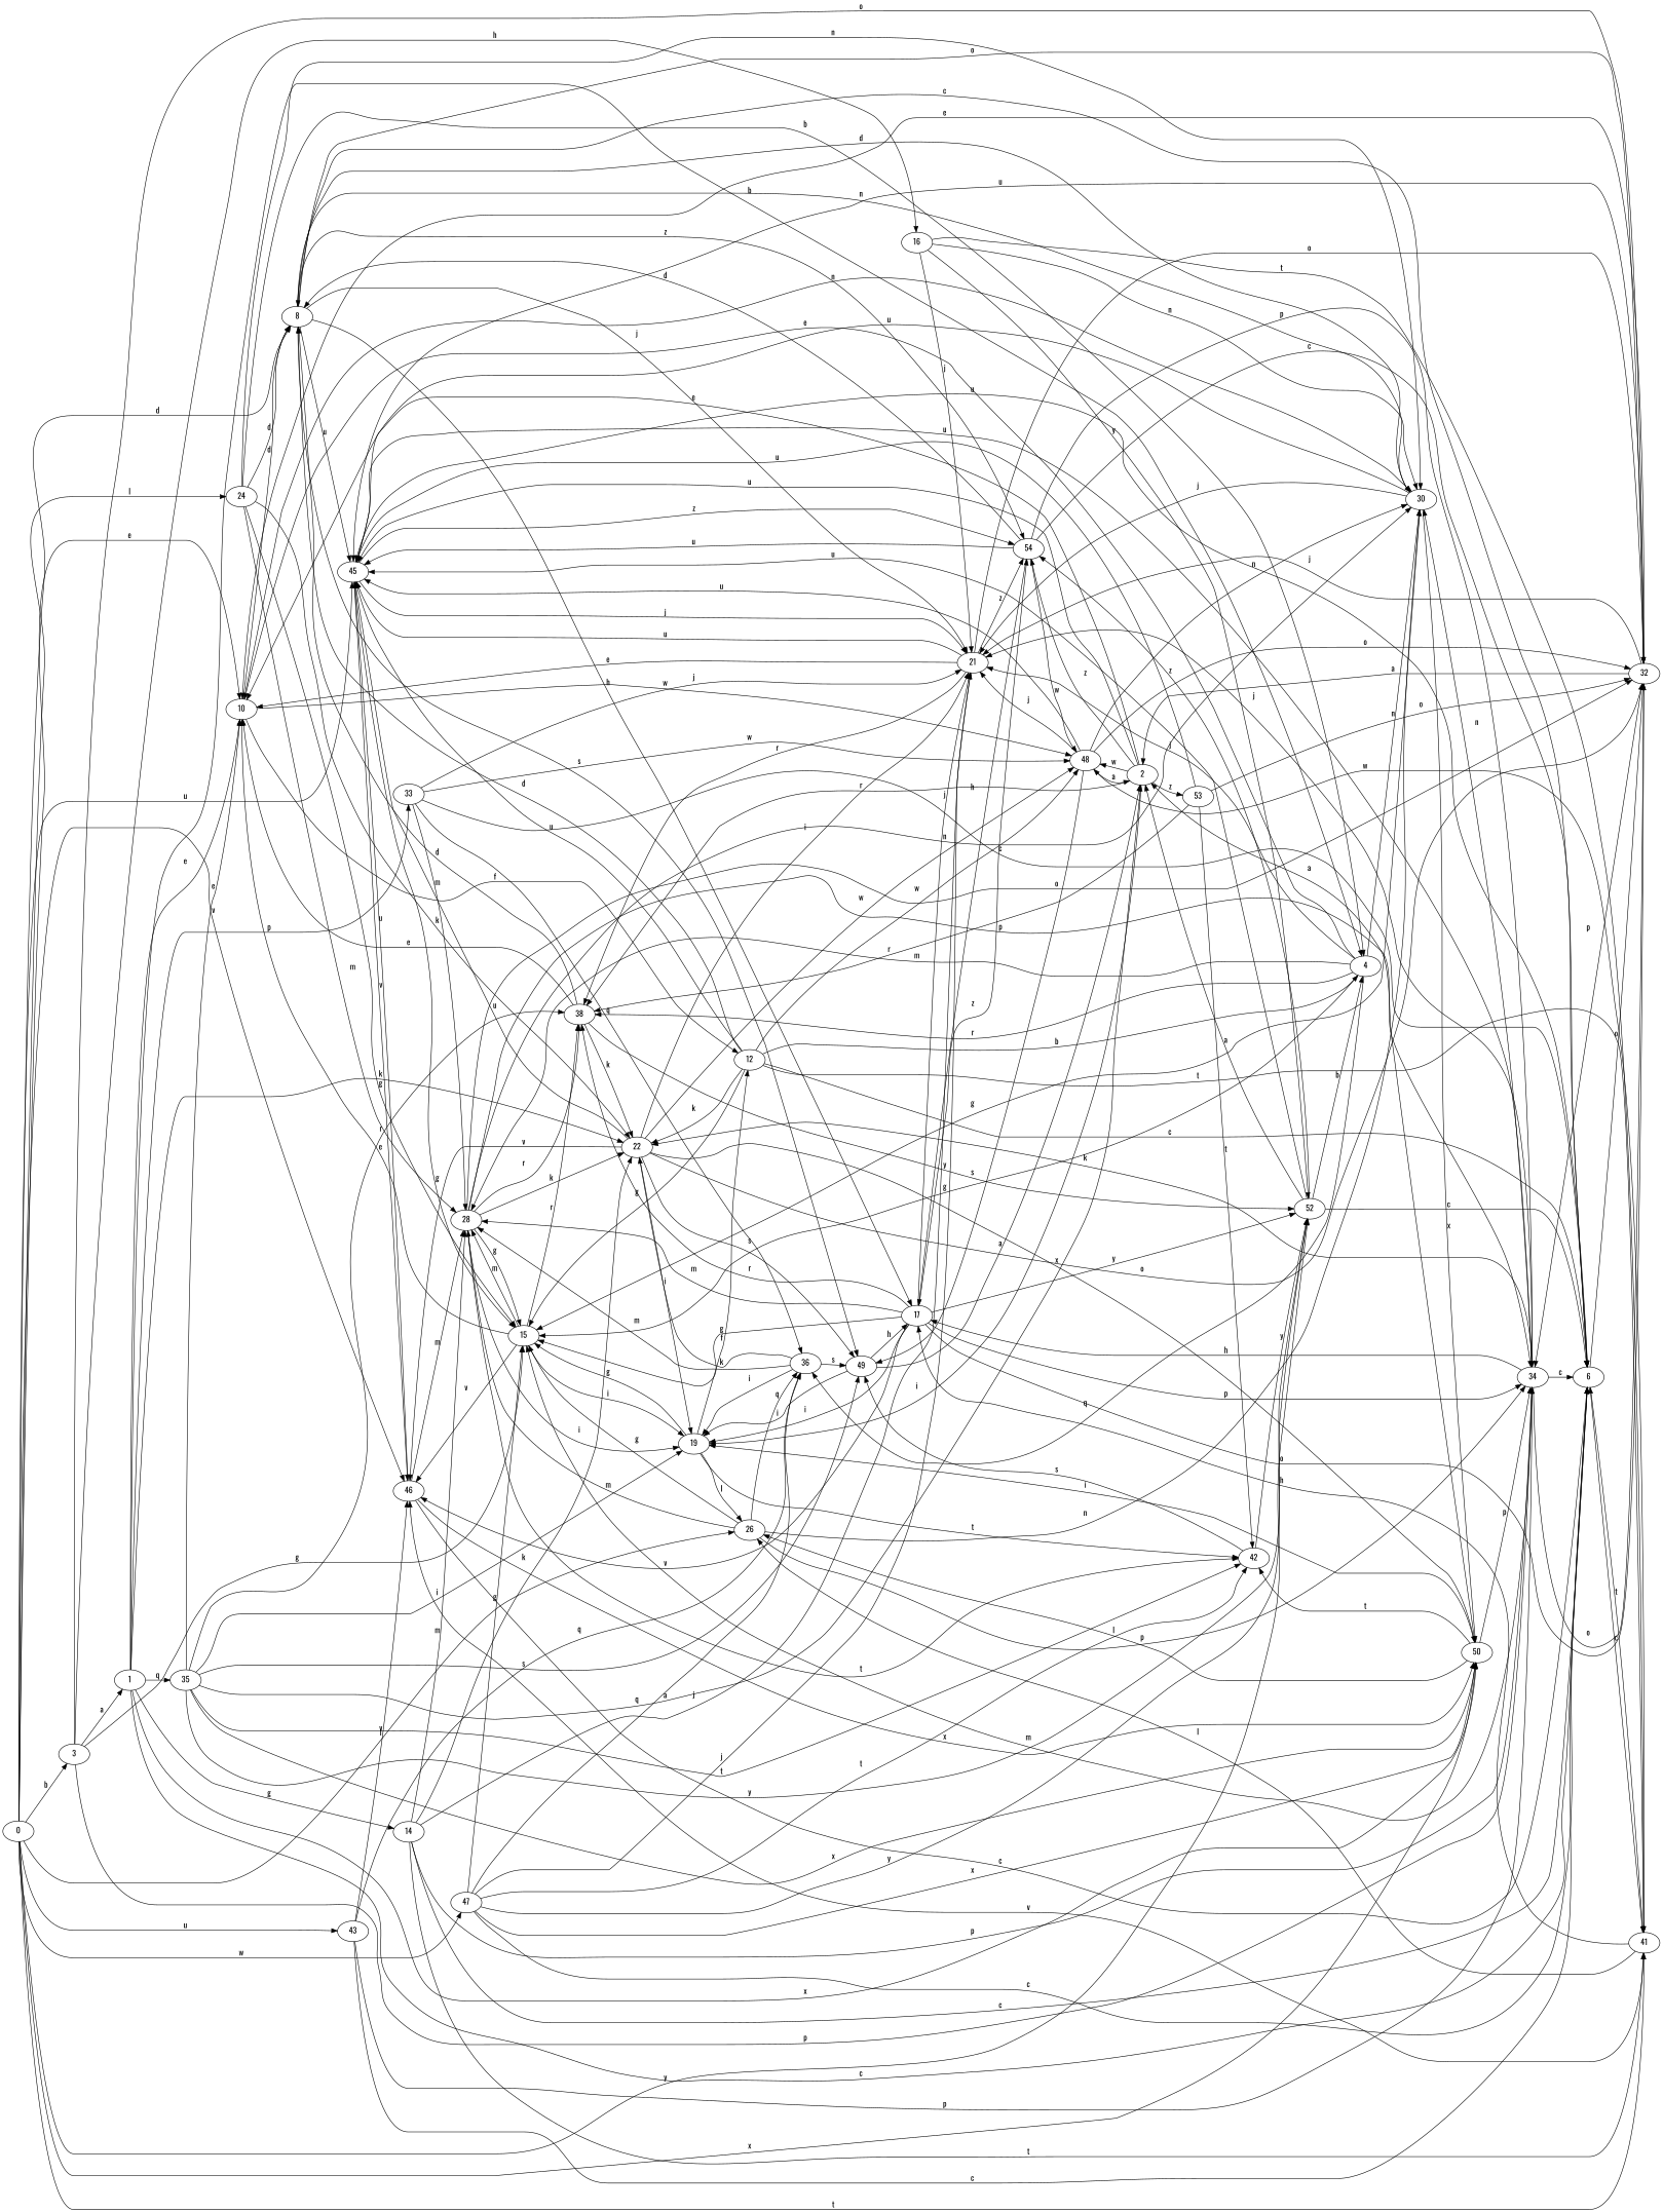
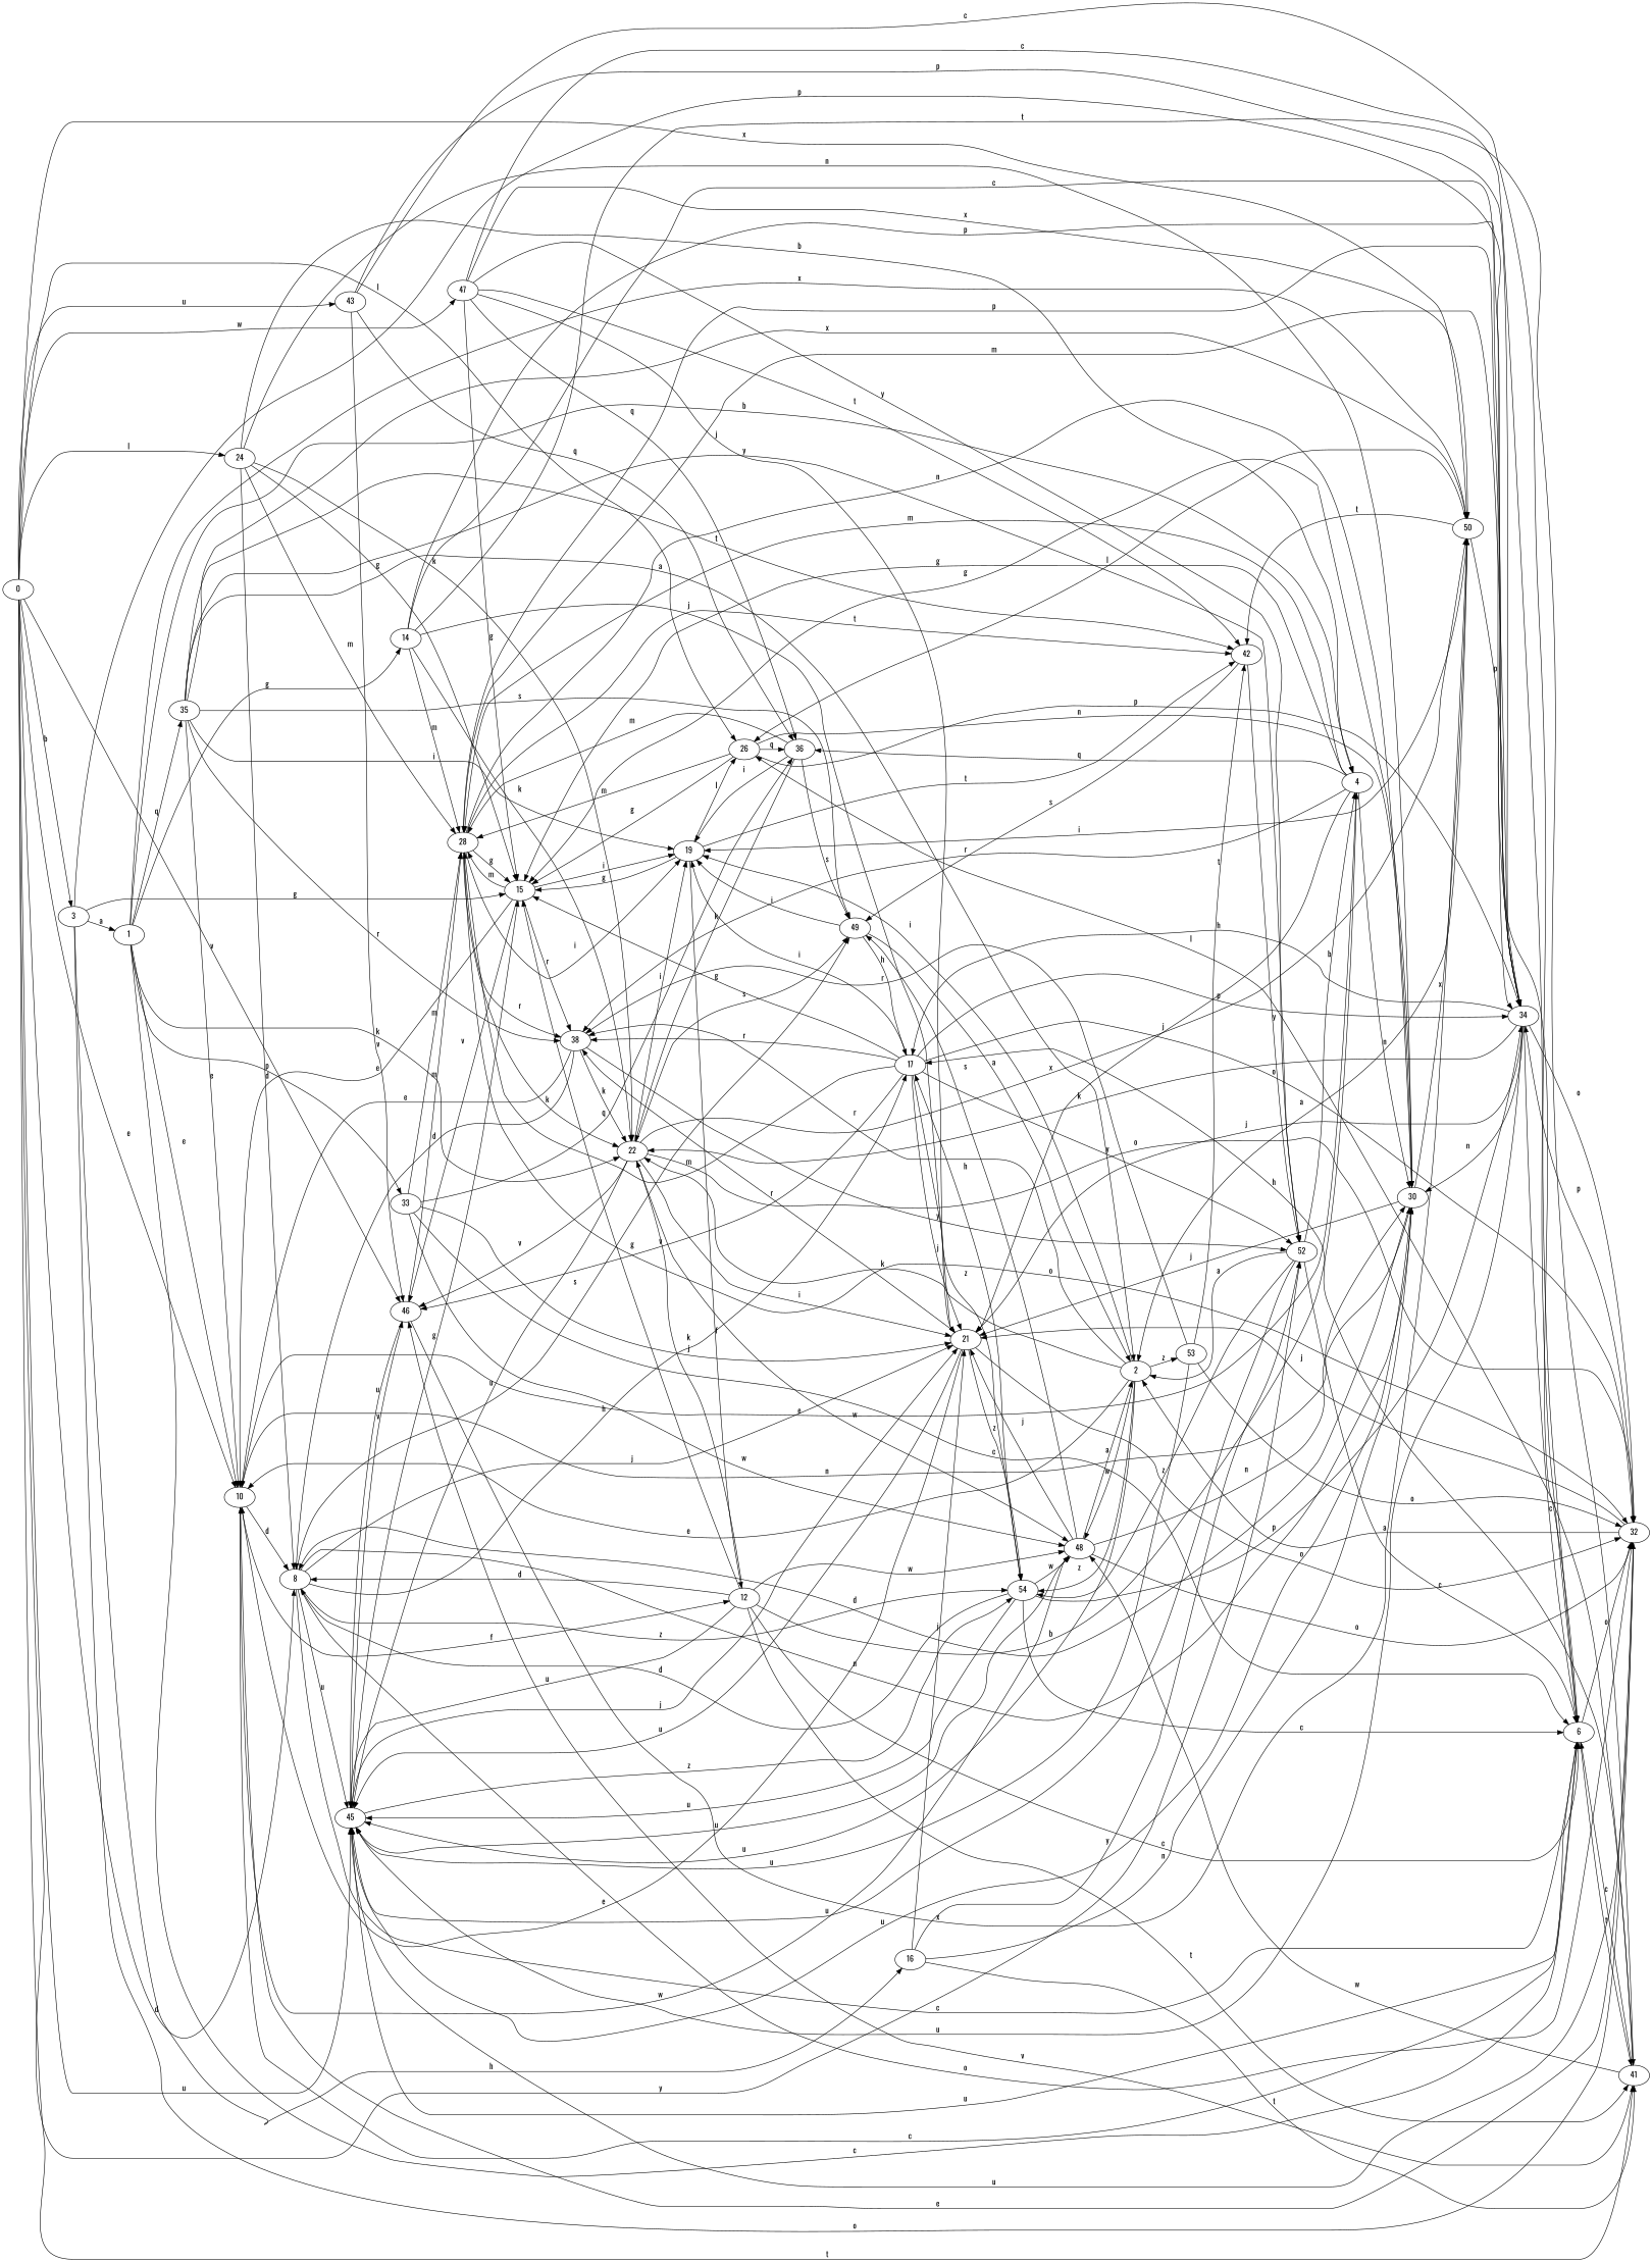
  strict digraph {
    fontname=Oswald
    rankdir=LR
    node [fontname=Oswald]
    edge [fontname=Oswald]
    0
    3
    8
    10
    24
    26
    41
    43
    45
    46
    47
    50
    52
    1
    15
    16
    32
    34
    6
    54
    21
    30
    17
    n24 [label=49]
    48
    12
    4
    22
    28
    36
    42
    2
    19
    14
    33
    35
    38
    53
    0 -> 3 [label=b]
    0 -> 8 [label=d]
    0 -> 10 [label=e]
    0 -> 24 [label=l]
    0 -> 26 [label=l]
    0 -> 41 [label=t]
    0 -> 43 [label=u]
    0 -> 45 [label=u]
    0 -> 46 [label=v]
    0 -> 47 [label=w]
    0 -> 50 [label=x]
    0 -> 52 [label=y]
    3 -> 1 [label=a]
    3 -> 15 [label=g]
    3 -> 16 [label=h]
    3 -> 32 [label=o]
    3 -> 34 [label=p]
    8 -> 45 [label=u]
    8 -> 32 [label=o]
    8 -> 6 [label=c]
    8 -> 54 [label=z]
    8 -> 21 [label=j]
    8 -> 30 [label=n]
    8 -> 17 [label=h]
    8 -> n24 [label=s]
    10 -> 8 [label=d]
    10 -> 30 [label=n]
    10 -> 48 [label=w]
    10 -> 12 [label=f]
    24 -> 8 [label=d]
    24 -> 15 [label=g]
    24 -> 30 [label=n]
    24 -> 4 [label=b]
    24 -> 22 [label=k]
    24 -> 28 [label=m]
    26 -> 15 [label=g]
    26 -> 34 [label=p]
    26 -> 30 [label=n]
    26 -> 28 [label=m]
    26 -> 36 [label=q]
    41 -> 26 [label=l]
    41 -> 46 [label=v]
    41 -> 6 [label=c]
    41 -> 17 [label=h]
    41 -> 48 [label=w]
    43 -> 46 [label=v]
    43 -> 34 [label=p]
    43 -> 6 [label=c]
    43 -> 36 [label=q]
    45 -> 46 [label=v]
    45 -> 15 [label=g]
    45 -> 54 [label=z]
    45 -> 21 [label=j]
    46 -> 45 [label=u]
    46 -> 50 [label=x]
-   46 -> 6 [label=c]
+   10 -> 6 [label=c]
    46 -> 28 [label=m]
    47 -> 50 [label=x]
    47 -> 52 [label=y]
    47 -> 15 [label=g]
    47 -> 6 [label=c]
    47 -> 21 [label=j]
    47 -> 36 [label=q]
    47 -> 42 [label=t]
    50 -> 26 [label=l]
    50 -> 34 [label=p]
    50 -> 42 [label=t]
    50 -> 2 [label=a]
    50 -> 19 [label=i]
    52 -> 45 [label=u]
    52 -> 6 [label=c]
    52 -> 54 [label=z]
    52 -> 4 [label=b]
    52 -> 2 [label=a]
    1 -> 10 [label=e]
    1 -> 50 [label=x]
    1 -> 6 [label=c]
    1 -> 4 [label=b]
    1 -> 22 [label=k]
    1 -> 14 [label=g]
    1 -> 33 [label=p]
    1 -> 35 [label=q]
    15 -> 10 [label=e]
    15 -> 46 [label=v]
    15 -> 28 [label=m]
    15 -> 19 [label=i]
    15 -> 38 [label=r]
    16 -> 41 [label=t]
    16 -> 52 [label=y]
    16 -> 21 [label=j]
    16 -> 30 [label=n]
    32 -> 10 [label=e]
    32 -> 45 [label=u]
    32 -> 34 [label=p]
    32 -> 21 [label=j]
    32 -> 2 [label=a]
    34 -> 45 [label=u]
    34 -> 32 [label=o]
    34 -> 6 [label=c]
    34 -> 21 [label=j]
    34 -> 30 [label=n]
    34 -> 17 [label=h]
    34 -> 22 [label=k]
-   34 -> 15 [label=m]
+   34 -> 28 [label=m]
    6 -> 41 [label=t]
    6 -> 45 [label=u]
    6 -> 32 [label=o]
    54 -> 8 [label=d]
    54 -> 45 [label=u]
    54 -> 34 [label=p]
    54 -> 6 [label=c]
    54 -> 17 [label=h]
    54 -> 48 [label=w]
    21 -> 10 [label=e]
    21 -> 45 [label=u]
    21 -> 32 [label=o]
    21 -> 54 [label=z]
    21 -> 38 [label=r]
    30 -> 8 [label=d]
    30 -> 45 [label=u]
    30 -> 50 [label=x]
    30 -> 15 [label=g]
    30 -> 21 [label=j]
    17 -> 46 [label=v]
    17 -> 52 [label=y]
    17 -> 15 [label=g]
    17 -> 32 [label=o]
    17 -> 34 [label=p]
    17 -> 54 [label=z]
    17 -> 21 [label=j]
    17 -> 28 [label=m]
    17 -> 19 [label=i]
    17 -> 38 [label=r]
    n24 -> 17 [label=h]
    n24 -> 2 [label=a]
    n24 -> 19 [label=i]
    48 -> 45 [label=u]
    48 -> 32 [label=o]
    48 -> 21 [label=j]
    48 -> 30 [label=n]
    48 -> n24 [label=s]
    48 -> 2 [label=a]
    12 -> 8 [label=d]
    12 -> 41 [label=t]
    12 -> 45 [label=u]
    12 -> 15 [label=g]
    12 -> 6 [label=c]
    12 -> 48 [label=w]
    12 -> 4 [label=b]
    12 -> 22 [label=k]
    4 -> 10 [label=e]
    4 -> 15 [label=g]
    4 -> 21 [label=j]
    4 -> 30 [label=n]
    4 -> 28 [label=m]
    4 -> 36 [label=q]
    4 -> 38 [label=r]
    22 -> 45 [label=u]
    22 -> 46 [label=v]
    22 -> 50 [label=x]
    22 -> 32 [label=o]
    22 -> 21 [label=i]
    22 -> n24 [label=s]
    22 -> 48 [label=w]
    22 -> 19 [label=i]
    28 -> 15 [label=g]
    28 -> 32 [label=o]
    28 -> 34 [label=p]
    28 -> 30 [label=n]
    28 -> 22 [label=k]
    28 -> 42 [label=t]
    28 -> 19 [label=i]
    28 -> 38 [label=r]
    36 -> n24 [label=s]
    36 -> 22 [label=k]
    36 -> 28 [label=m]
    36 -> 19 [label=i]
    42 -> 52 [label=y]
    42 -> n24 [label=s]
    2 -> 10 [label=e]
    2 -> 45 [label=u]
    2 -> 54 [label=z]
    2 -> 48 [label=w]
+   2 -> 22 [label=k]
    2 -> 19 [label=i]
    2 -> 38 [label=r]
    2 -> 53 [label=z]
    19 -> 26 [label=l]
    19 -> 15 [label=g]
    19 -> 12 [label=f]
    19 -> 42 [label=t]
    14 -> 41 [label=t]
    14 -> 34 [label=p]
    14 -> 6 [label=c]
    14 -> 21 [label=j]
    14 -> 22 [label=k]
    14 -> 28 [label=m]
    33 -> 6 [label=c]
    33 -> 21 [label=j]
    33 -> 48 [label=w]
    33 -> 28 [label=m]
    33 -> 36 [label=q]
    35 -> 10 [label=e]
    35 -> 50 [label=x]
    35 -> 52 [label=y]
    35 -> n24 [label=s]
    35 -> 42 [label=t]
    35 -> 2 [label=a]
    35 -> 19 [label=i]
    35 -> 38 [label=r]
    38 -> 8 [label=d]
    38 -> 10 [label=e]
    38 -> 52 [label=y]
    38 -> 22 [label=k]
    53 -> 45 [label=u]
    53 -> 32 [label=o]
    53 -> 42 [label=t]
    53 -> 38 [label=r]
  }
